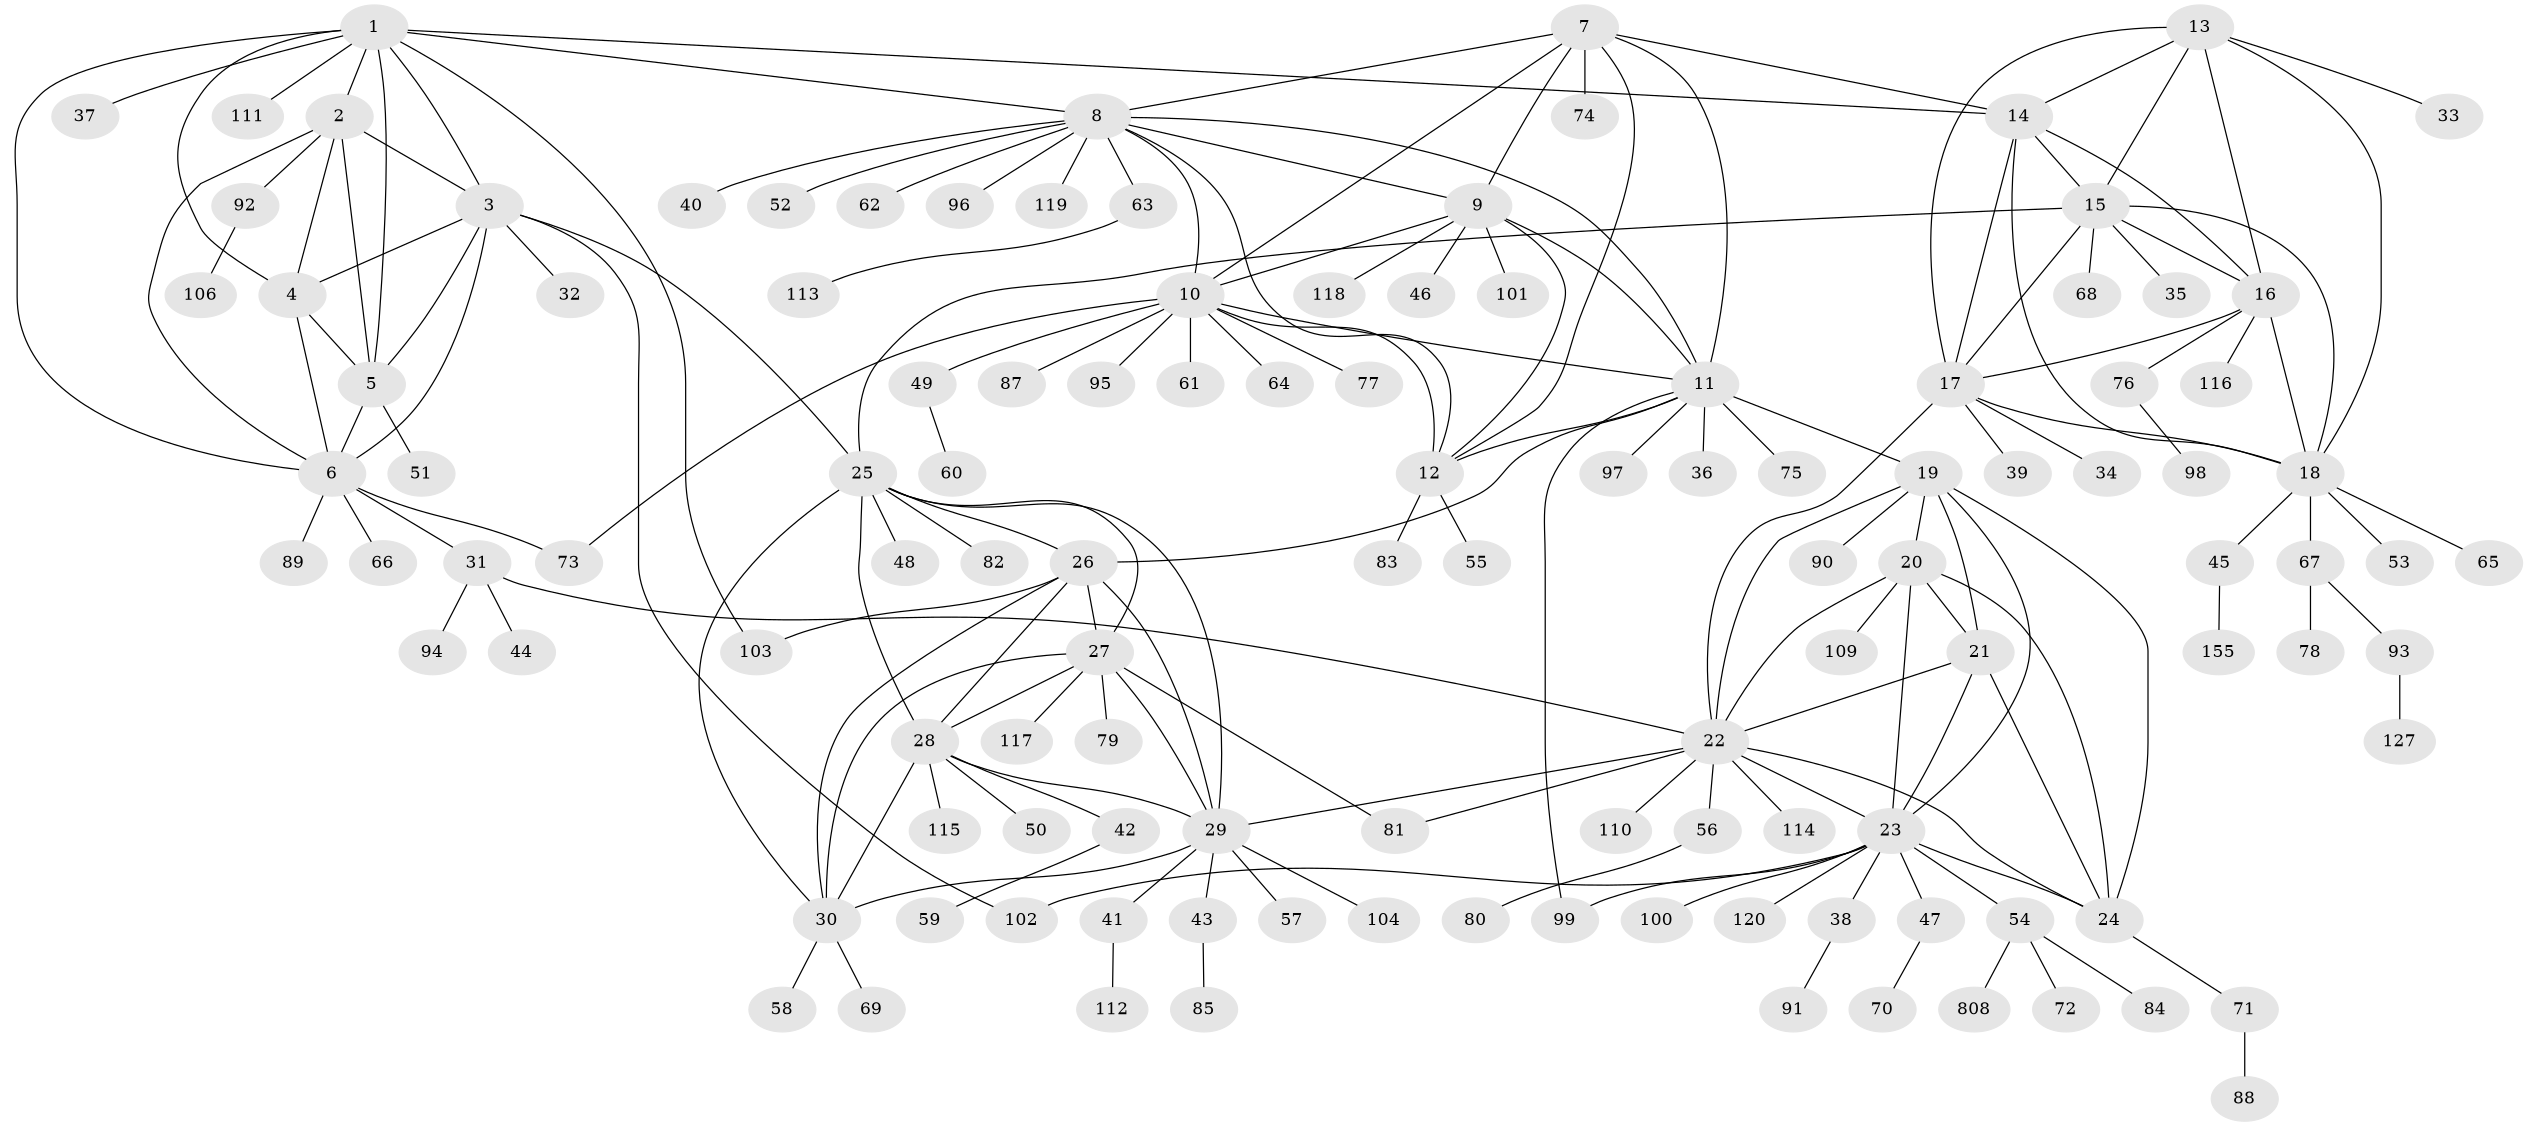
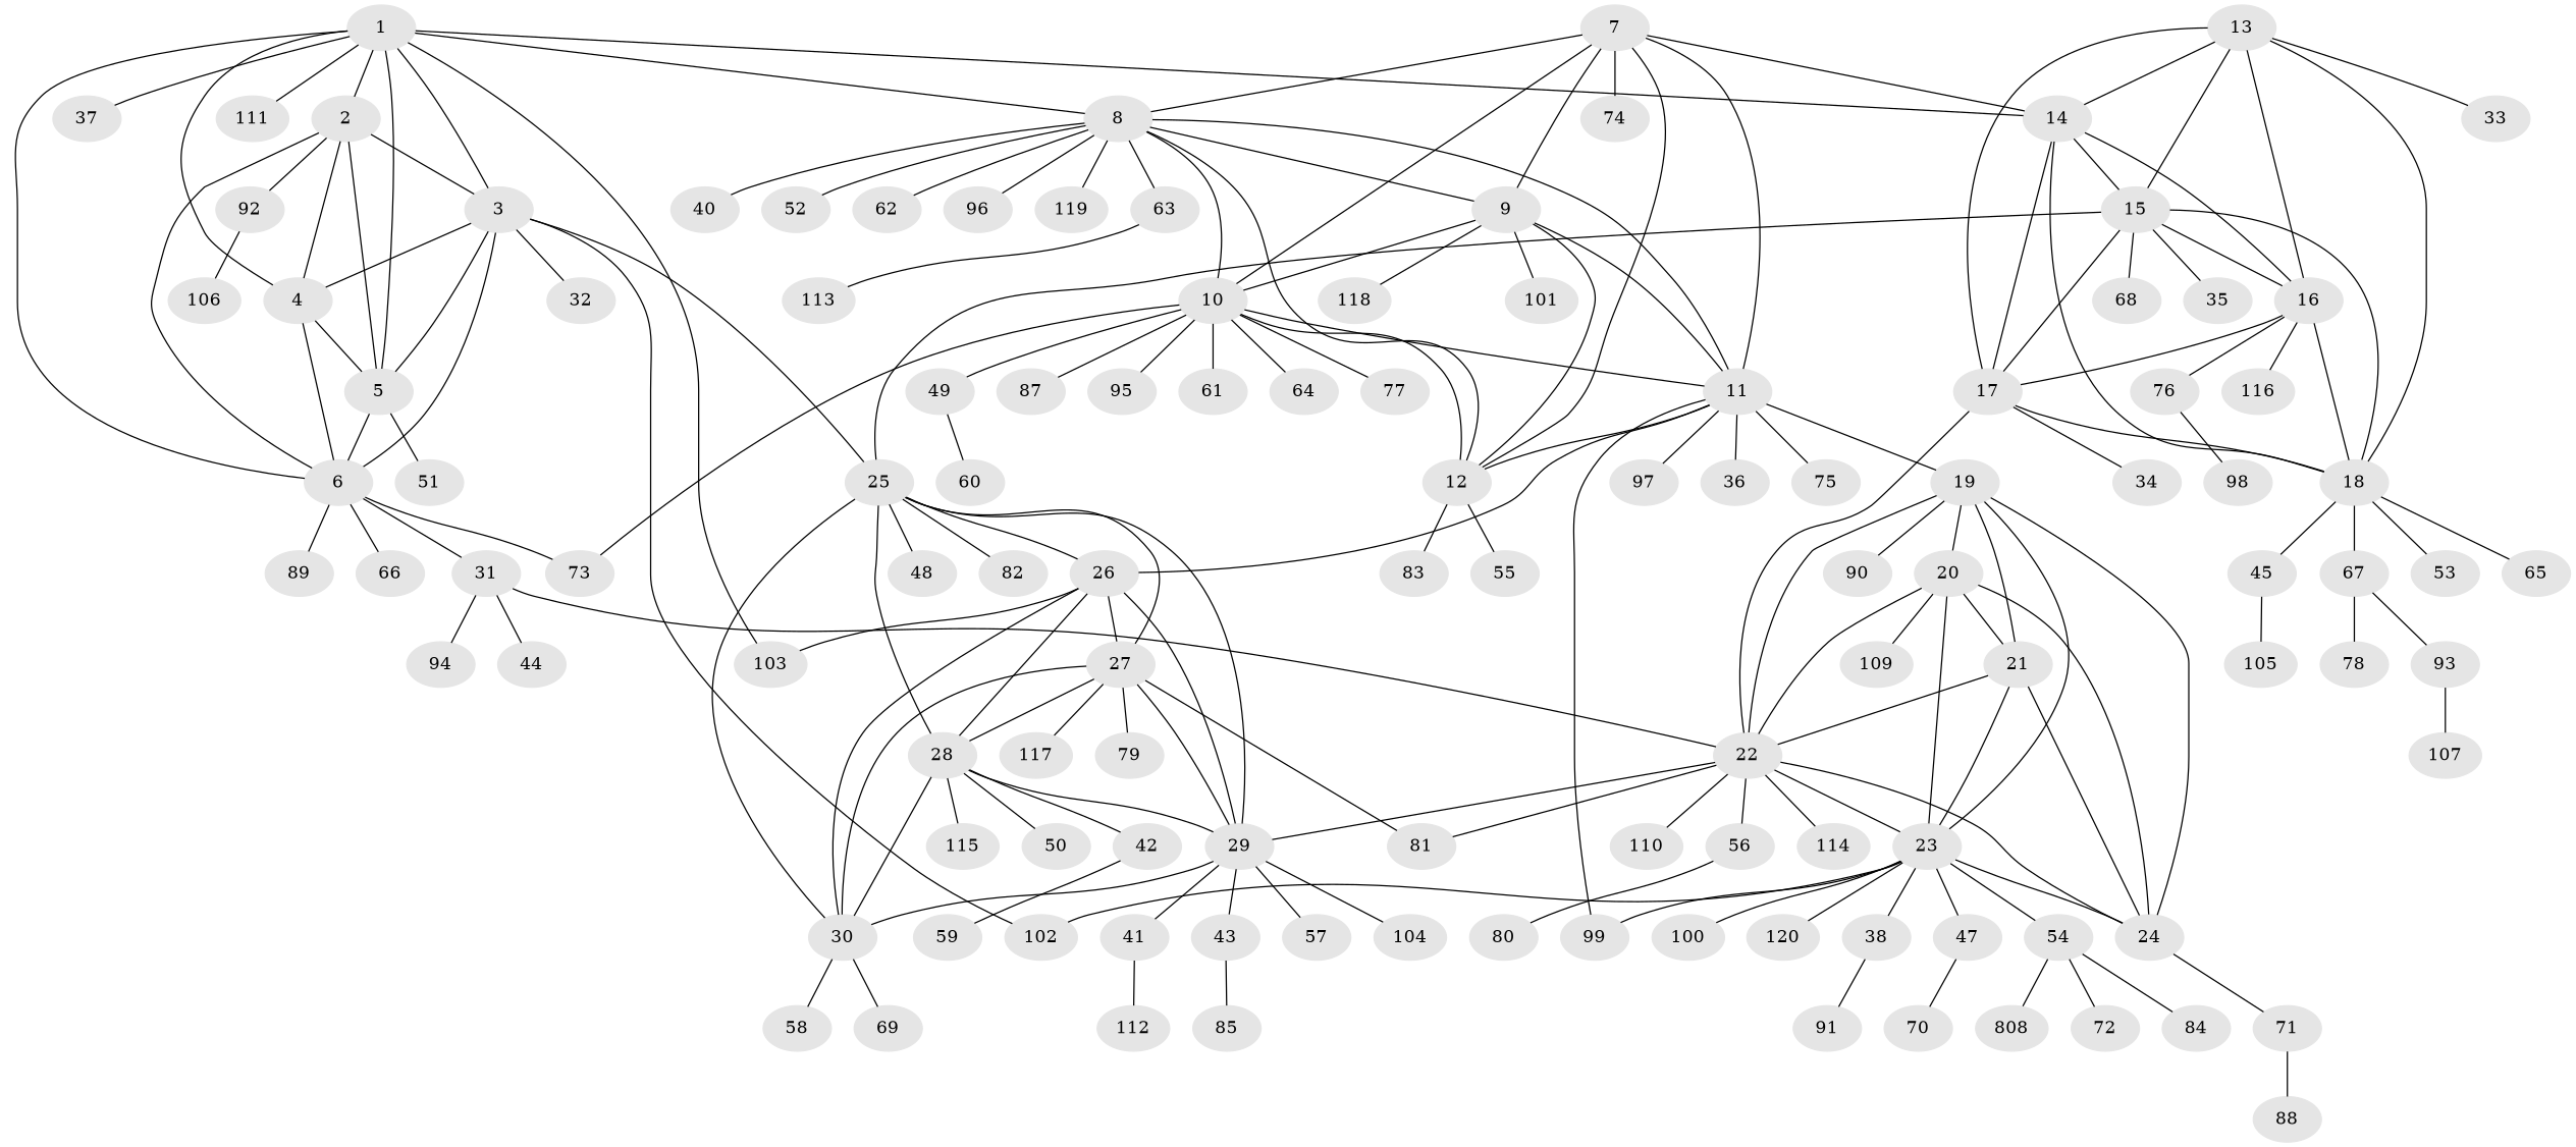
  graph {
    node [color=gray90 style=filled]
    1
    2
    3
    4
    5
    6
    8
    14
    37
    103
    111
    92
    25
    32
    102
    51
    31
    66
    73
    89
    9
    10
    11
    12
    40
    52
    62
    63
    96
    119
    15
    16
    17
    18
    106
    26
    29
    27
    28
    30
    48
    82
    22
    23
    24
    56
    81
    110
    114
    44
    94
    7
    74
-   46
    101
    118
    49
    61
    64
    77
    87
    95
    19
    36
    75
    97
    99
    55
    83
    113
    60
    20
    21
    90
    13
    33
    35
    68
    76
    116
    34
-   39
    45
    53
    65
    67
    98
-   105 [label=155]
+   105
    78
    93
    109
    38
    47
    54
    100
    120
    71
    41
    43
    57
    104
    80
    91
    70
    72
    84
    n107 [label=808]
    88
    79
    117
    42
    50
    115
    58
    69
    59
    112
    85
-   107 [label=127]
+   107
    1 -- 2
    1 -- 3
    1 -- 4
    1 -- 5
    1 -- 6
    1 -- 8
    1 -- 14
    1 -- 37
    1 -- 103
    1 -- 111
    2 -- 3
    2 -- 4
    2 -- 5
    2 -- 6
    2 -- 92
    3 -- 4
    3 -- 5
    3 -- 6
    3 -- 25
    3 -- 32
    3 -- 102
    4 -- 5
    4 -- 6
    5 -- 6
    5 -- 51
    6 -- 31
    6 -- 66
    6 -- 73
    6 -- 89
    8 -- 9
    8 -- 10
    8 -- 11
    8 -- 12
    8 -- 40
    8 -- 52
    8 -- 62
    8 -- 63
    8 -- 96
    8 -- 119
    14 -- 15
    14 -- 16
    14 -- 17
    14 -- 18
    92 -- 106
    25 -- 26
    25 -- 29
    25 -- 27
    25 -- 28
    25 -- 30
    25 -- 48
    25 -- 82
    31 -- 22
    31 -- 44
    31 -- 94
    9 -- 10
    9 -- 11
    9 -- 12
-   9 -- 46
    9 -- 101
    9 -- 118
    10 -- 73
    10 -- 11
    10 -- 12
    10 -- 49
    10 -- 61
    10 -- 64
    10 -- 77
    10 -- 87
    10 -- 95
    11 -- 12
    11 -- 26
    11 -- 19
    11 -- 36
    11 -- 75
    11 -- 97
    11 -- 99
    12 -- 55
    12 -- 83
    63 -- 113
    15 -- 25
    15 -- 16
    15 -- 17
    15 -- 18
    15 -- 35
    15 -- 68
    16 -- 17
    16 -- 18
    16 -- 76
    16 -- 116
    17 -- 18
    17 -- 22
    17 -- 34
-   17 -- 39
    18 -- 45
    18 -- 53
    18 -- 65
    18 -- 67
    26 -- 103
    26 -- 29
    26 -- 27
    26 -- 28
    26 -- 30
    29 -- 30
    29 -- 41
    29 -- 43
    29 -- 57
    29 -- 104
    27 -- 29
    27 -- 28
    27 -- 30
    27 -- 81
    27 -- 79
    27 -- 117
    28 -- 29
    28 -- 30
    28 -- 42
    28 -- 50
    28 -- 115
    30 -- 58
    30 -- 69
    22 -- 29
    22 -- 23
    22 -- 24
    22 -- 56
    22 -- 81
    22 -- 110
    22 -- 114
    23 -- 102
    23 -- 24
    23 -- 99
    23 -- 38
    23 -- 47
    23 -- 54
    23 -- 100
    23 -- 120
    24 -- 71
    56 -- 80
    7 -- 8
    7 -- 14
    7 -- 9
    7 -- 10
    7 -- 11
    7 -- 12
    7 -- 74
    49 -- 60
    19 -- 22
    19 -- 23
    19 -- 24
    19 -- 20
    19 -- 21
    19 -- 90
    20 -- 22
    20 -- 23
    20 -- 24
    20 -- 21
    20 -- 109
    21 -- 22
    21 -- 23
    21 -- 24
    13 -- 14
    13 -- 15
    13 -- 16
    13 -- 17
    13 -- 18
    13 -- 33
    76 -- 98
    45 -- 105
    67 -- 78
    67 -- 93
    93 -- 107
    38 -- 91
    47 -- 70
    54 -- 72
    54 -- 84
    54 -- n107
    71 -- 88
    41 -- 112
    43 -- 85
    42 -- 59
  }
